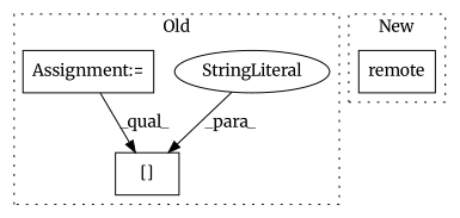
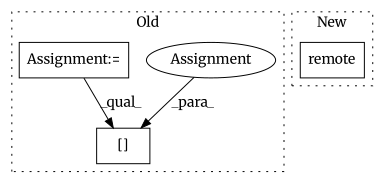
  digraph {
    fontname=Merriweather
    node [shape=box fontname=Merriweather]
    edge [fontname=Merriweather]
    n1 [a=2 l="4,1" label="[]" s="1347,1360"]
-   n2 [a=45 l=9 label=StringLiteral s=1351 shape=ellipse]
+   n2 [a=45 l=9 label=Assignment s=1351 shape=ellipse]
    n3 [a=7 l="57,2" label="Assignment:=" s="1198,1273"]
    n4 [a=32 l="7,1" label=remote s="988,1000"]
    subgraph cluster_1 {
      label=Old
      style=dotted
      n1
      n2
      n3
    }
    subgraph cluster_2 {
      label=New
      style=dotted
      n4
    }
    n2 -> n1 [label=_para_]
    n3 -> n1 [label=_qual_]
  }
